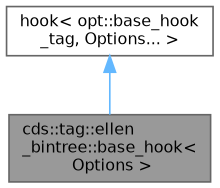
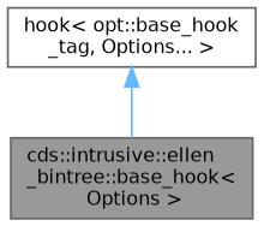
  digraph {
    node [color=gray40 fontname=Helvetica fontsize=10 shape=box style=filled]
-   n1 [fillcolor=grey60 fontcolor=black height=0.2 label="cds::tag::ellen\l_bintree::base_hook\<\l Options \>" width=0.4]
+   n1 [fillcolor=grey60 fontcolor=black height=0.2 label="cds::intrusive::ellen\l_bintree::base_hook\<\l Options \>" width=0.4]
    n2 [fillcolor=white height=0.2 label="hook\< opt::base_hook\l_tag, Options... \>" width=0.4]
    n2 -> n1 [color=steelblue1 dir=back fontname=Helvetica fontsize=10 labelfontname=Helvetica labelfontsize=10 style=solid]
  }
